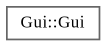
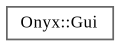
  digraph {
    rankdir=TB
    fontname="Liberation Serif"
-   n1 [color=grey40 fillcolor=white fontname="Liberation Serif" fontsize=10 height=0.2 label="Gui::Gui" shape=box style=filled width=0.4]
+   n1 [color=grey40 fillcolor=white fontname="Liberation Serif" fontsize=10 height=0.2 label="Onyx::Gui" shape=box style=filled width=0.4]
  }
